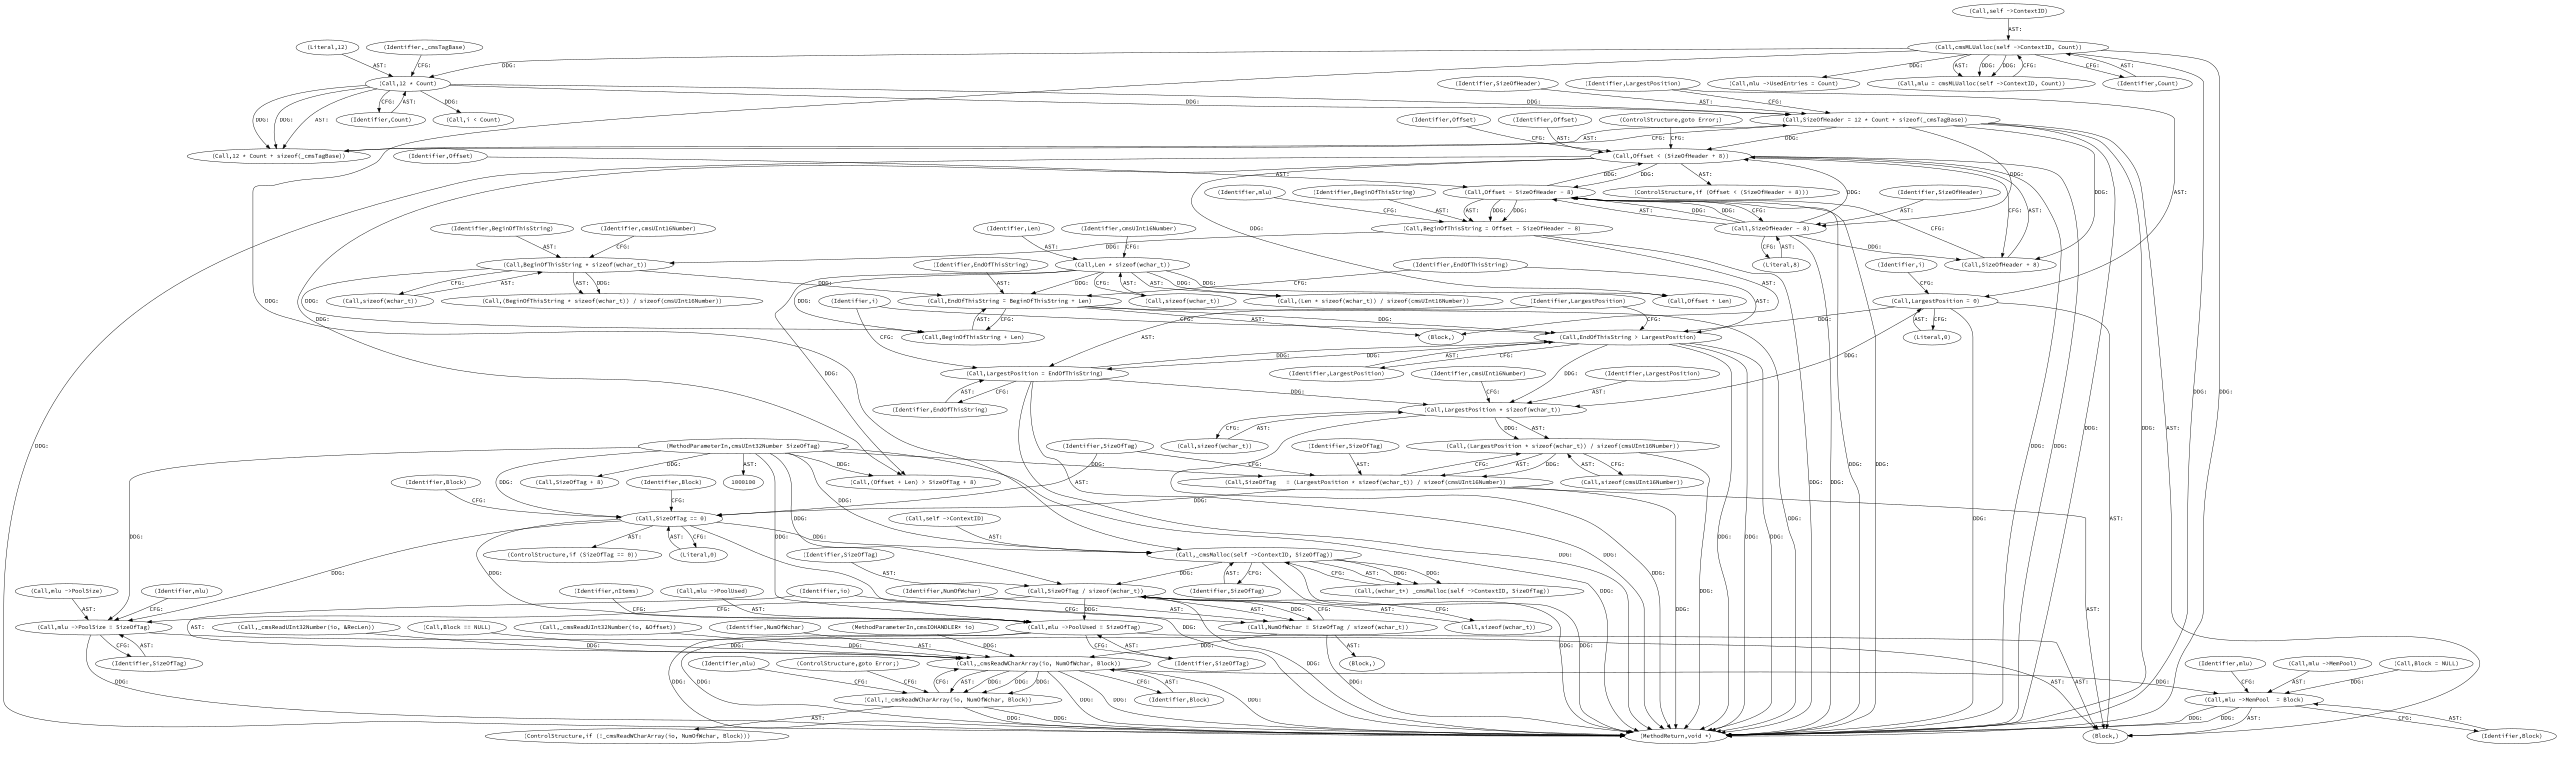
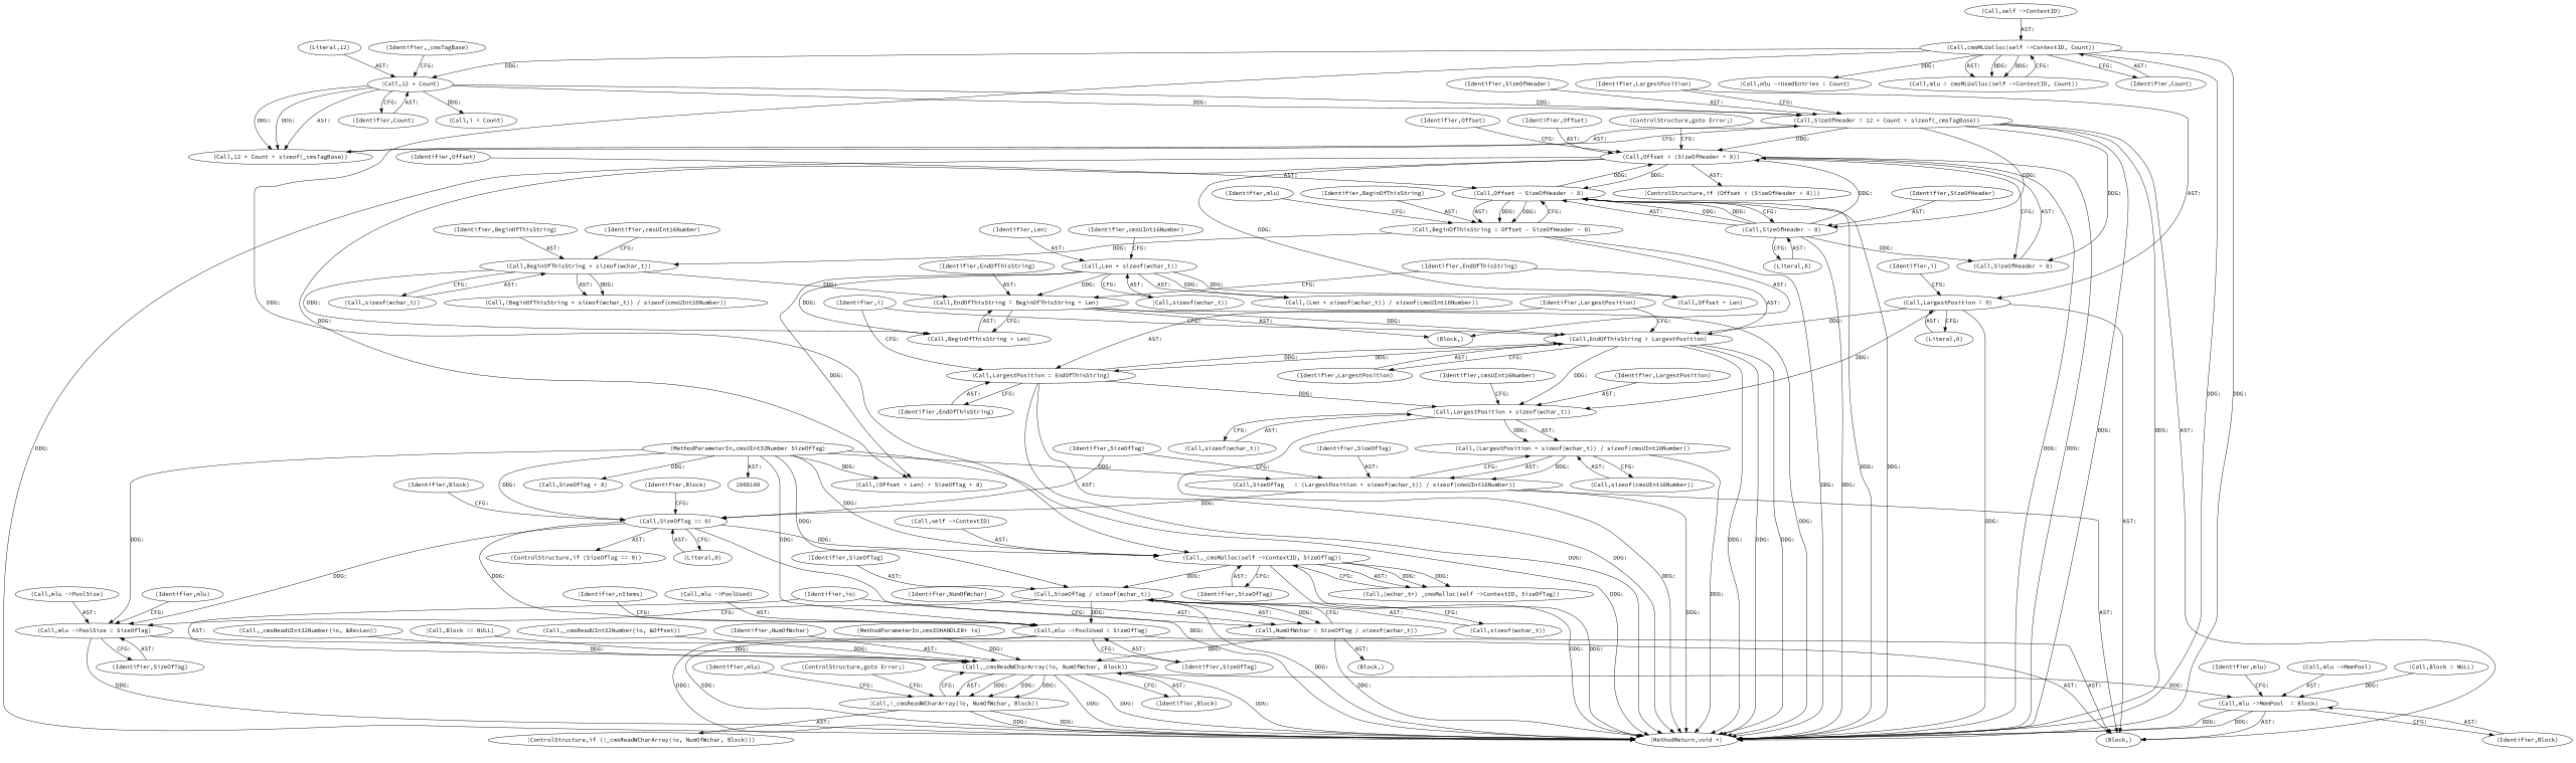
  digraph {
    fontname="Source Code Pro"
    node [fontname="Source Code Pro"]
    edge [fontname="Source Code Pro"]
    n1 [label="(Call,SizeOfTag / sizeof(wchar_t))"]
    n2 [label="(Call,NumOfWchar = SizeOfTag / sizeof(wchar_t))"]
    n3 [label="(Call,mlu ->PoolSize = SizeOfTag)"]
    n4 [label="(Call,mlu ->PoolUsed = SizeOfTag)"]
    n5 [label="(Call,sizeof(wchar_t))"]
    n6 [label="(MethodReturn,void *)"]
    n7 [label="(Call,_cmsReadWCharArray(io, NumOfWchar, Block))"]
    n8 [label="(Block,)"]
    n9 [label="(Block,)"]
    n10 [label="(Identifier,SizeOfTag)"]
    n11 [label="(Identifier,SizeOfTag)"]
    n12 [label="(Call,_cmsMalloc(self ->ContextID, SizeOfTag))"]
    n13 [label="(Call,(wchar_t*) _cmsMalloc(self ->ContextID, SizeOfTag))"]
    n14 [label="(Identifier,SizeOfTag)"]
    n15 [label="(Call,cmsMLUalloc(self ->ContextID, Count))"]
    n16 [label="(Call,12 * Count)"]
    n17 [label="(Call,mlu ->UsedEntries = Count)"]
    n18 [label="(Call,mlu = cmsMLUalloc(self ->ContextID, Count))"]
    n19 [label="(Identifier,Count)"]
    n20 [label="(Call,SizeOfHeader = 12 * Count + sizeof(_cmsTagBase))"]
    n21 [label="(Call,12 * Count + sizeof(_cmsTagBase))"]
    n22 [label="(Identifier,Count)"]
    n23 [label="(Call,i < Count)"]
    n24 [label="(Call,SizeOfTag == 0)"]
    n25 [label="(ControlStructure,if (SizeOfTag == 0))"]
    n26 [label="(Literal,0)"]
    n27 [label="(Call,SizeOfTag   = (LargestPosition * sizeof(wchar_t)) / sizeof(cmsUInt16Number))"]
    n28 [label="(Call,(LargestPosition * sizeof(wchar_t)) / sizeof(cmsUInt16Number))"]
    n29 [label="(Call,sizeof(cmsUInt16Number))"]
    n30 [label="(Call,LargestPosition * sizeof(wchar_t))"]
    n31 [label="(Call,sizeof(wchar_t))"]
    n32 [label="(Call,LargestPosition = 0)"]
    n33 [label="(Call,EndOfThisString > LargestPosition)"]
    n34 [label="(Literal,0)"]
    n35 [label="(Call,LargestPosition = EndOfThisString)"]
    n36 [label="(Identifier,LargestPosition)"]
    n37 [label="(Identifier,EndOfThisString)"]
    n38 [label="(Call,EndOfThisString = BeginOfThisString + Len)"]
    n39 [label="(Block,)"]
    n40 [label="(Call,BeginOfThisString + Len)"]
    n41 [label="(Call,BeginOfThisString * sizeof(wchar_t))"]
    n42 [label="(Call,sizeof(wchar_t))"]
    n43 [label="(Call,(BeginOfThisString * sizeof(wchar_t)) / sizeof(cmsUInt16Number))"]
    n44 [label="(Call,BeginOfThisString = Offset - SizeOfHeader - 8)"]
    n45 [label="(Call,Offset - SizeOfHeader - 8)"]
    n46 [label="(Call,Offset < (SizeOfHeader + 8))"]
    n47 [label="(Call,SizeOfHeader - 8)"]
    n48 [label="(ControlStructure,if (Offset < (SizeOfHeader + 8)))"]
    n49 [label="(Call,(Offset + Len) > SizeOfTag + 8)"]
    n50 [label="(Call,Offset + Len)"]
    n51 [label="(Call,SizeOfHeader + 8)"]
    n52 [label="(Literal,8)"]
    n53 [label="(Call,Len * sizeof(wchar_t))"]
    n54 [label="(Call,sizeof(wchar_t))"]
    n55 [label="(Call,(Len * sizeof(wchar_t)) / sizeof(cmsUInt16Number))"]
    n56 [label="(MethodParameterIn,cmsUInt32Number SizeOfTag)"]
    n57 [label="(Call,SizeOfTag + 8)"]
    1000100
    n59 [label="(Call,!_cmsReadWCharArray(io, NumOfWchar, Block))"]
    n60 [label="(Call,mlu ->MemPool  = Block)"]
    n61 [label="(Identifier,Block)"]
    n62 [label="(ControlStructure,if (!_cmsReadWCharArray(io, NumOfWchar, Block)))"]
    n63 [label="(Identifier,Block)"]
    n64 [label="(Identifier,Offset)"]
    n65 [label="(Identifier,io)"]
    n66 [label="(Identifier,LargestPosition)"]
    n67 [label="(Identifier,_cmsTagBase)"]
    n68 [label="(Call,mlu ->MemPool)"]
    n69 [label="(Call,self ->ContextID)"]
    n70 [label="(Call,Block = NULL)"]
    n71 [label="(Identifier,i)"]
    n72 [label="(Identifier,EndOfThisString)"]
    n73 [label="(Identifier,nItems)"]
    n74 [label="(MethodParameterIn,cmsIOHANDLER* io)"]
    n75 [label="(Identifier,i)"]
    n76 [label="(Identifier,Offset)"]
    n77 [label="(Identifier,mlu)"]
    n78 [label="(ControlStructure,goto Error;)"]
    n79 [label="(Identifier,LargestPosition)"]
    n80 [label="(Literal,12)"]
    n81 [label="(Identifier,mlu)"]
    n82 [label="(Call,self ->ContextID)"]
    n83 [label="(Identifier,mlu)"]
    n84 [label="(Call,_cmsReadUInt32Number(io, &RecLen))"]
    n85 [label="(Call,mlu ->PoolUsed)"]
    n86 [label="(Identifier,LargestPosition)"]
    n87 [label="(Identifier,NumOfWchar)"]
    n88 [label="(Identifier,Offset)"]
    n89 [label="(Identifier,mlu)"]
    n90 [label="(Identifier,Len)"]
    n91 [label="(Identifier,Block)"]
    n92 [label="(Identifier,SizeOfTag)"]
    n93 [label="(Identifier,SizeOfTag)"]
    n94 [label="(Call,Block == NULL)"]
    n95 [label="(ControlStructure,goto Error;)"]
    n96 [label="(Identifier,BeginOfThisString)"]
    n97 [label="(Identifier,SizeOfHeader)"]
    n98 [label="(Identifier,cmsUInt16Number)"]
    n99 [label="(Identifier,cmsUInt16Number)"]
    n100 [label="(Identifier,BeginOfThisString)"]
    n101 [label="(Identifier,SizeOfHeader)"]
    n102 [label="(Call,_cmsReadUInt32Number(io, &Offset))"]
    n103 [label="(Identifier,EndOfThisString)"]
    n104 [label="(Identifier,Block)"]
    n105 [label="(Identifier,SizeOfTag)"]
    n106 [label="(Identifier,cmsUInt16Number)"]
    n107 [label="(Call,mlu ->PoolSize)"]
    n108 [label="(Identifier,NumOfWchar)"]
    n1 -> n2 [label="AST: "]
    n1 -> n2 [label="DDG: "]
    n1 -> n3 [label="CFG: "]
    n1 -> n4 [label="DDG: "]
    n1 -> n5 [label="CFG: "]
    n1 -> n6 [label="DDG: "]
    n2 -> n1 [label="CFG: "]
    n2 -> n6 [label="DDG: "]
    n2 -> n7 [label="DDG: "]
    n2 -> n8 [label="AST: "]
    n3 -> n6 [label="DDG: "]
    n3 -> n9 [label="AST: "]
    n3 -> n10 [label="CFG: "]
    n4 -> n6 [label="DDG: "]
    n4 -> n6 [label="DDG: "]
    n4 -> n9 [label="AST: "]
    n4 -> n11 [label="CFG: "]
    n5 -> n1 [label="AST: "]
    n7 -> n6 [label="DDG: "]
    n7 -> n6 [label="DDG: "]
    n7 -> n6 [label="DDG: "]
    n7 -> n59 [label="AST: "]
    n7 -> n59 [label="DDG: "]
    n7 -> n59 [label="DDG: "]
    n7 -> n59 [label="DDG: "]
    n7 -> n60 [label="DDG: "]
    n7 -> n61 [label="CFG: "]
    n10 -> n3 [label="AST: "]
    n11 -> n4 [label="AST: "]
    n12 -> n1 [label="DDG: "]
    n12 -> n6 [label="DDG: "]
    n12 -> n6 [label="DDG: "]
    n12 -> n13 [label="AST: "]
    n12 -> n13 [label="DDG: "]
    n12 -> n13 [label="DDG: "]
    n12 -> n14 [label="CFG: "]
    n13 -> n12 [label="CFG: "]
    n14 -> n12 [label="AST: "]
    n15 -> n6 [label="DDG: "]
    n15 -> n6 [label="DDG: "]
    n15 -> n12 [label="DDG: "]
    n15 -> n16 [label="DDG: "]
    n15 -> n17 [label="DDG: "]
    n15 -> n18 [label="AST: "]
    n15 -> n18 [label="DDG: "]
    n15 -> n18 [label="DDG: "]
    n15 -> n19 [label="CFG: "]
    n16 -> n20 [label="DDG: "]
    n16 -> n20 [label="DDG: "]
    n16 -> n21 [label="AST: "]
    n16 -> n21 [label="DDG: "]
    n16 -> n21 [label="DDG: "]
    n16 -> n22 [label="CFG: "]
    n16 -> n23 [label="DDG: "]
    n18 -> n15 [label="CFG: "]
    n19 -> n15 [label="AST: "]
    n20 -> n6 [label="DDG: "]
    n20 -> n6 [label="DDG: "]
    n20 -> n9 [label="AST: "]
    n20 -> n21 [label="CFG: "]
    n20 -> n46 [label="DDG: "]
    n20 -> n47 [label="DDG: "]
    n20 -> n51 [label="DDG: "]
    n21 -> n20 [label="AST: "]
    n22 -> n16 [label="AST: "]
    n24 -> n3 [label="DDG: "]
    n24 -> n4 [label="DDG: "]
    n24 -> n6 [label="DDG: "]
    n24 -> n12 [label="DDG: "]
    n24 -> n25 [label="AST: "]
    n24 -> n26 [label="CFG: "]
    n26 -> n24 [label="AST: "]
    n27 -> n6 [label="DDG: "]
    n27 -> n9 [label="AST: "]
    n27 -> n24 [label="DDG: "]
    n27 -> n28 [label="CFG: "]
    n28 -> n6 [label="DDG: "]
    n28 -> n27 [label="AST: "]
    n28 -> n27 [label="DDG: "]
    n28 -> n29 [label="CFG: "]
    n29 -> n28 [label="AST: "]
    n30 -> n6 [label="DDG: "]
    n30 -> n28 [label="AST: "]
    n30 -> n28 [label="DDG: "]
    n30 -> n31 [label="CFG: "]
    n31 -> n30 [label="AST: "]
    n32 -> n6 [label="DDG: "]
    n32 -> n9 [label="AST: "]
    n32 -> n30 [label="DDG: "]
    n32 -> n33 [label="DDG: "]
    n32 -> n34 [label="CFG: "]
    n33 -> n6 [label="DDG: "]
    n33 -> n6 [label="DDG: "]
    n33 -> n6 [label="DDG: "]
    n33 -> n30 [label="DDG: "]
    n33 -> n35 [label="DDG: "]
    n33 -> n36 [label="CFG: "]
    n34 -> n32 [label="AST: "]
    n35 -> n6 [label="DDG: "]
    n35 -> n6 [label="DDG: "]
    n35 -> n30 [label="DDG: "]
    n35 -> n33 [label="DDG: "]
    n35 -> n37 [label="CFG: "]
    n36 -> n33 [label="AST: "]
    n37 -> n35 [label="AST: "]
    n38 -> n6 [label="DDG: "]
    n38 -> n33 [label="DDG: "]
    n38 -> n39 [label="AST: "]
    n38 -> n40 [label="CFG: "]
    n40 -> n38 [label="AST: "]
    n41 -> n38 [label="DDG: "]
    n41 -> n40 [label="DDG: "]
    n41 -> n42 [label="CFG: "]
    n41 -> n43 [label="AST: "]
    n41 -> n43 [label="DDG: "]
    n42 -> n41 [label="AST: "]
    n44 -> n6 [label="DDG: "]
    n44 -> n39 [label="AST: "]
    n44 -> n41 [label="DDG: "]
-   n51 -> n45 [label="CFG: "]
+   n44 -> n45 [label="CFG: "]
    n45 -> n6 [label="DDG: "]
    n45 -> n6 [label="DDG: "]
    n45 -> n44 [label="AST: "]
    n45 -> n44 [label="DDG: "]
    n45 -> n44 [label="DDG: "]
    n45 -> n46 [label="DDG: "]
    n45 -> n47 [label="CFG: "]
    n46 -> n6 [label="DDG: "]
    n46 -> n6 [label="DDG: "]
    n46 -> n6 [label="DDG: "]
    n46 -> n45 [label="DDG: "]
    n46 -> n48 [label="AST: "]
    n46 -> n49 [label="DDG: "]
    n46 -> n50 [label="DDG: "]
    n46 -> n51 [label="CFG: "]
    n47 -> n6 [label="DDG: "]
    n47 -> n45 [label="AST: "]
    n47 -> n45 [label="DDG: "]
    n47 -> n45 [label="DDG: "]
    n47 -> n46 [label="DDG: "]
    n47 -> n51 [label="DDG: "]
    n47 -> n52 [label="CFG: "]
    n51 -> n46 [label="AST: "]
    n52 -> n47 [label="AST: "]
    n53 -> n38 [label="DDG: "]
    n53 -> n40 [label="DDG: "]
    n53 -> n49 [label="DDG: "]
    n53 -> n50 [label="DDG: "]
    n53 -> n54 [label="CFG: "]
    n53 -> n55 [label="AST: "]
    n53 -> n55 [label="DDG: "]
    n54 -> n53 [label="AST: "]
    n56 -> n1 [label="DDG: "]
    n56 -> n3 [label="DDG: "]
    n56 -> n4 [label="DDG: "]
    n56 -> n6 [label="DDG: "]
    n56 -> n12 [label="DDG: "]
    n56 -> n24 [label="DDG: "]
    n56 -> n27 [label="DDG: "]
    n56 -> n49 [label="DDG: "]
    n56 -> n57 [label="DDG: "]
    n56 -> 1000100 [label="AST: "]
    n59 -> n6 [label="DDG: "]
    n59 -> n6 [label="DDG: "]
    n59 -> n7 [label="CFG: "]
    n59 -> n62 [label="AST: "]
    n60 -> n6 [label="DDG: "]
    n60 -> n6 [label="DDG: "]
    n60 -> n9 [label="AST: "]
    n60 -> n63 [label="CFG: "]
    n61 -> n7 [label="AST: "]
    n63 -> n60 [label="AST: "]
    n64 -> n45 [label="AST: "]
    n65 -> n2 [label="CFG: "]
    n65 -> n7 [label="AST: "]
    n66 -> n33 [label="CFG: "]
    n66 -> n35 [label="AST: "]
    n67 -> n16 [label="CFG: "]
    n68 -> n60 [label="AST: "]
    n69 -> n15 [label="AST: "]
    n70 -> n60 [label="DDG: "]
    n71 -> n33 [label="CFG: "]
    n71 -> n35 [label="CFG: "]
    n72 -> n33 [label="AST: "]
    n72 -> n38 [label="CFG: "]
    n73 -> n4 [label="CFG: "]
    n74 -> n7 [label="DDG: "]
    n75 -> n32 [label="CFG: "]
    n76 -> n46 [label="AST: "]
    n77 -> n3 [label="CFG: "]
    n78 -> n46 [label="CFG: "]
    n79 -> n20 [label="CFG: "]
    n79 -> n32 [label="AST: "]
    n80 -> n16 [label="AST: "]
    n81 -> n59 [label="CFG: "]
    n82 -> n12 [label="AST: "]
    n83 -> n60 [label="CFG: "]
    n84 -> n7 [label="DDG: "]
    n85 -> n4 [label="AST: "]
    n86 -> n30 [label="AST: "]
    n87 -> n2 [label="AST: "]
    n88 -> n46 [label="CFG: "]
    n89 -> n44 [label="CFG: "]
    n90 -> n53 [label="AST: "]
    n91 -> n24 [label="CFG: "]
    n92 -> n1 [label="AST: "]
    n93 -> n27 [label="AST: "]
    n94 -> n7 [label="DDG: "]
    n95 -> n59 [label="CFG: "]
    n96 -> n44 [label="AST: "]
    n97 -> n20 [label="AST: "]
    n98 -> n53 [label="CFG: "]
    n99 -> n30 [label="CFG: "]
    n100 -> n41 [label="AST: "]
    n101 -> n47 [label="AST: "]
    n102 -> n7 [label="DDG: "]
    n103 -> n38 [label="AST: "]
    n104 -> n24 [label="CFG: "]
    n105 -> n24 [label="AST: "]
    n105 -> n27 [label="CFG: "]
    n106 -> n41 [label="CFG: "]
    n107 -> n3 [label="AST: "]
    n108 -> n7 [label="AST: "]
  }
